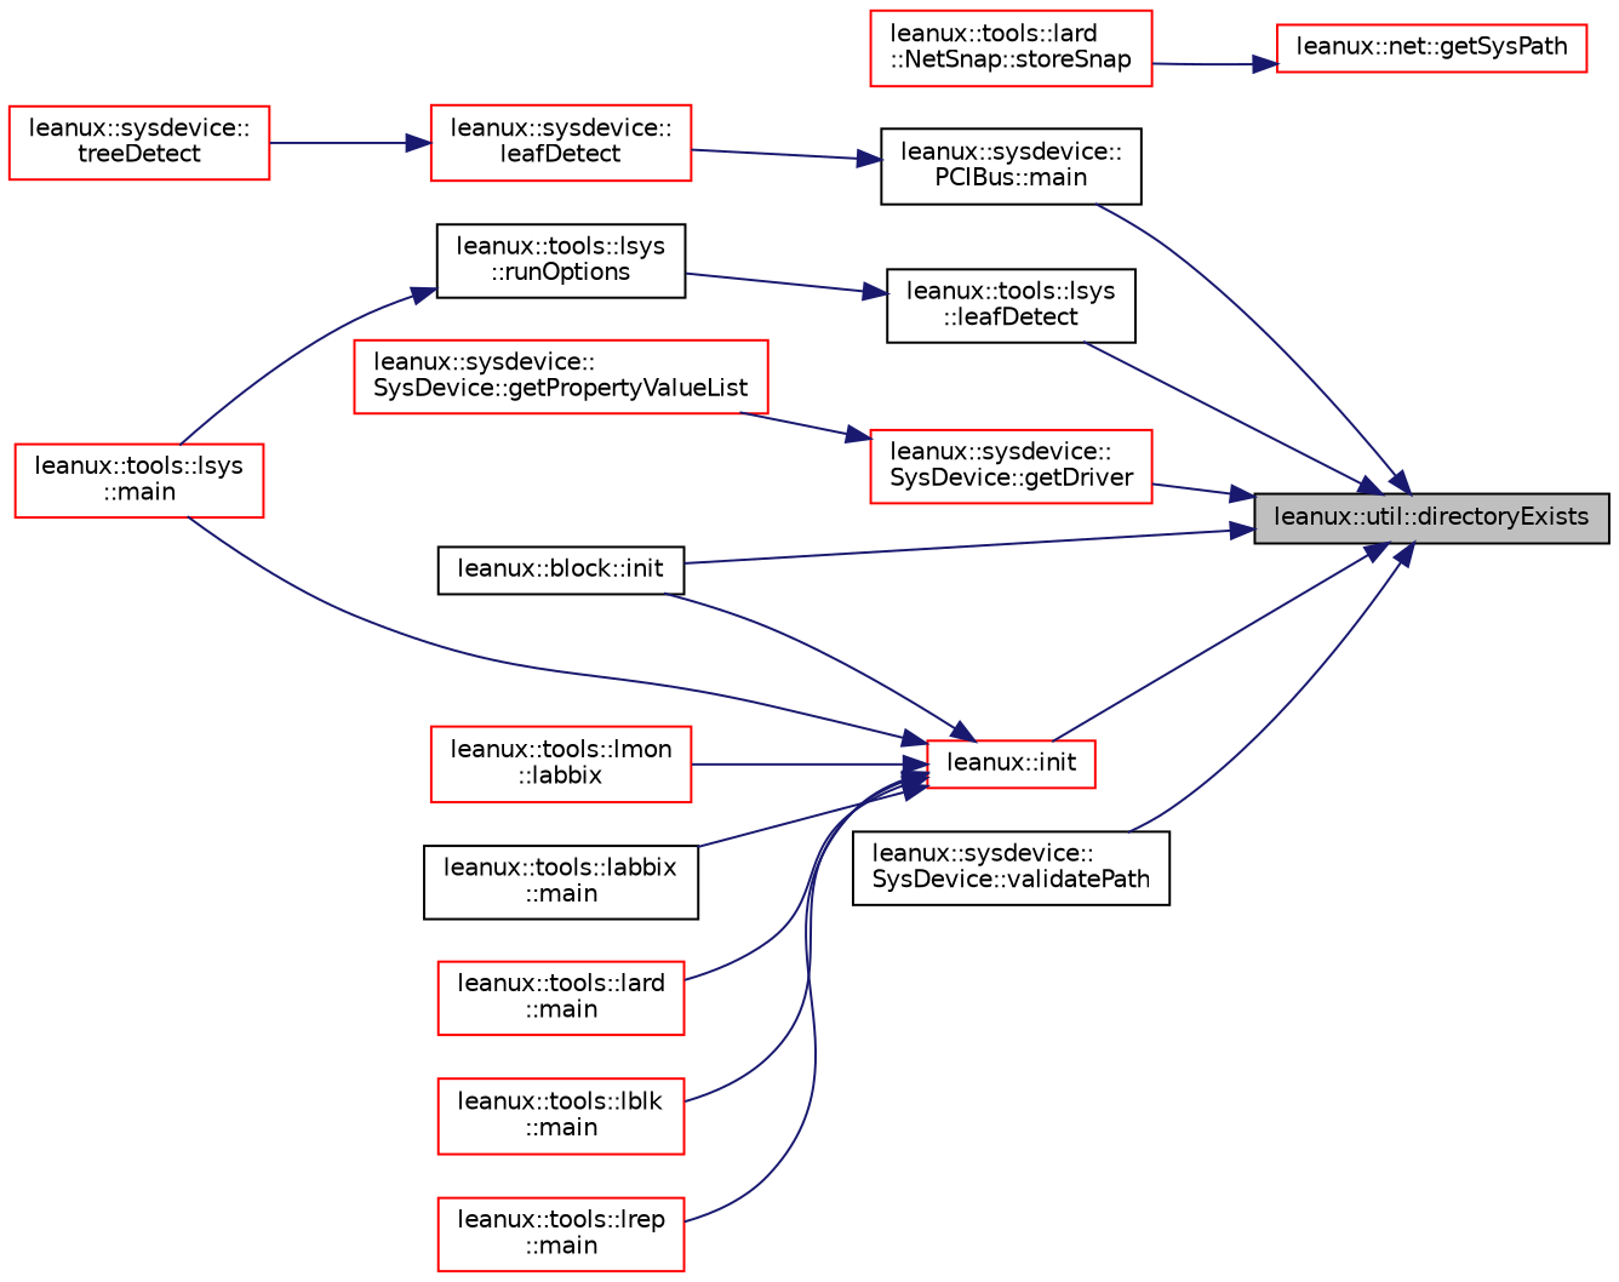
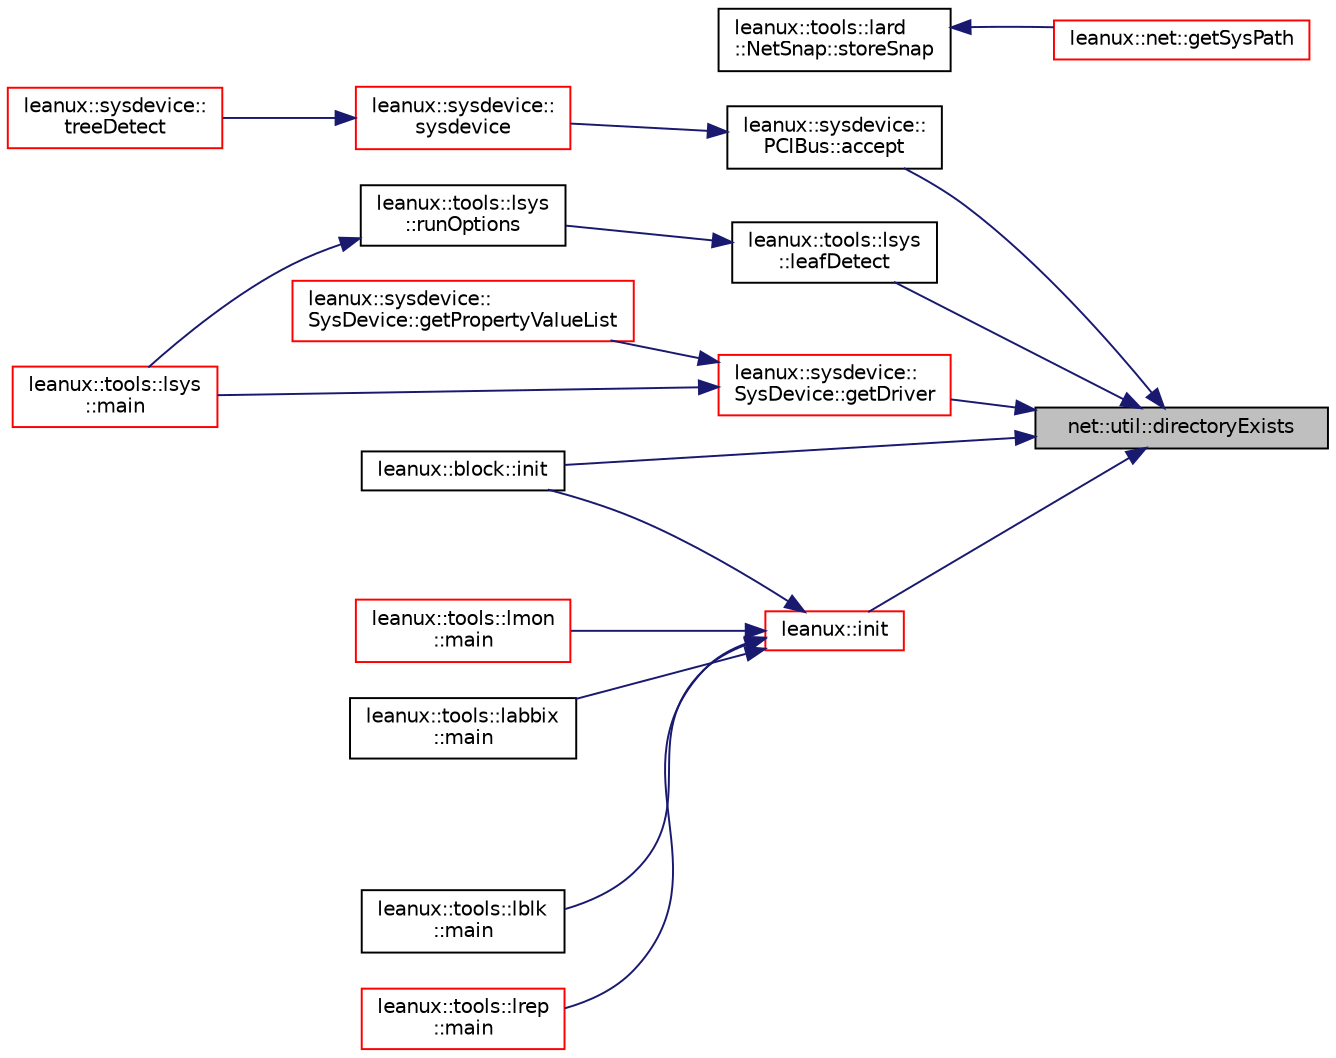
  digraph {
    rankdir=RL
    node [color=red fontname=Helvetica fontsize=10 shape=record]
    edge [color=midnightblue dir=back fontname=Helvetica fontsize=10 labelfontname=Helvetica labelfontsize=10 style=solid]
-   n1 [color=black fillcolor=grey75 fontcolor=black height=0.2 label="leanux::util::directoryExists" style=filled width=0.4]
-   n2 [color=black height=0.2 label="leanux::sysdevice::\lPCIBus::main" width=0.4]
+   n1 [color=black fillcolor=grey75 fontcolor=black height=0.2 label="net::util::directoryExists" style=filled width=0.4]
+   n2 [color=black height=0.2 label="leanux::sysdevice::\lPCIBus::accept" width=0.4]
    n3 [color=black height=0.2 label="leanux::tools::lsys\l::leafDetect" width=0.4]
    n4 [height=0.2 label="leanux::sysdevice::\lSysDevice::getDriver" width=0.4]
    n5 [height=0.2 label="leanux::init" width=0.4]
    n6 [color=black height=0.2 label="leanux::block::init" width=0.4]
-   n7 [color=black height=0.2 label="leanux::sysdevice::\lSysDevice::validatePath" width=0.4]
-   n8 [height=0.2 label="leanux::sysdevice::\lleafDetect" width=0.4]
+   n8 [height=0.2 label="leanux::sysdevice::\lsysdevice" width=0.4]
    n9 [color=black height=0.2 label="leanux::tools::lsys\l::runOptions" width=0.4]
    n10 [height=0.2 label="leanux::sysdevice::\lSysDevice::getPropertyValueList" width=0.4]
    n11 [height=0.2 label="leanux::net::getSysPath" width=0.4]
-   n12 [height=0.2 label="leanux::tools::lard\l::NetSnap::storeSnap" width=0.4]
+   n12 [color=black height=0.2 label="leanux::tools::lard\l::NetSnap::storeSnap" width=0.4]
    n13 [height=0.2 label="leanux::tools::lsys\l::main" width=0.4]
-   n14 [height=0.2 label="leanux::tools::lmon\l::labbix" width=0.4]
+   n14 [height=0.2 label="leanux::tools::lmon\l::main" width=0.4]
    n15 [color=black height=0.2 label="leanux::tools::labbix\l::main" width=0.4]
-   n16 [height=0.2 label="leanux::tools::lard\l::main" width=0.4]
-   n17 [height=0.2 label="leanux::tools::lblk\l::main" width=0.4]
+   n17 [color=black height=0.2 label="leanux::tools::lblk\l::main" width=0.4]
    n18 [height=0.2 label="leanux::tools::lrep\l::main" width=0.4]
    n19 [height=0.2 label="leanux::sysdevice::\ltreeDetect" width=0.4]
    n1 -> n2
    n1 -> n3
    n1 -> n4
    n1 -> n5
    n1 -> n6
-   n1 -> n7
    n2 -> n8
    n3 -> n9
    n4 -> n10
    n5 -> n6
-   n5 -> n13
+   n4 -> n13
    n5 -> n14
    n5 -> n15
-   n5 -> n16
    n5 -> n17
    n5 -> n18
    n8 -> n19
    n9 -> n13
-   n11 -> n12
+   n12 -> n11
  }
